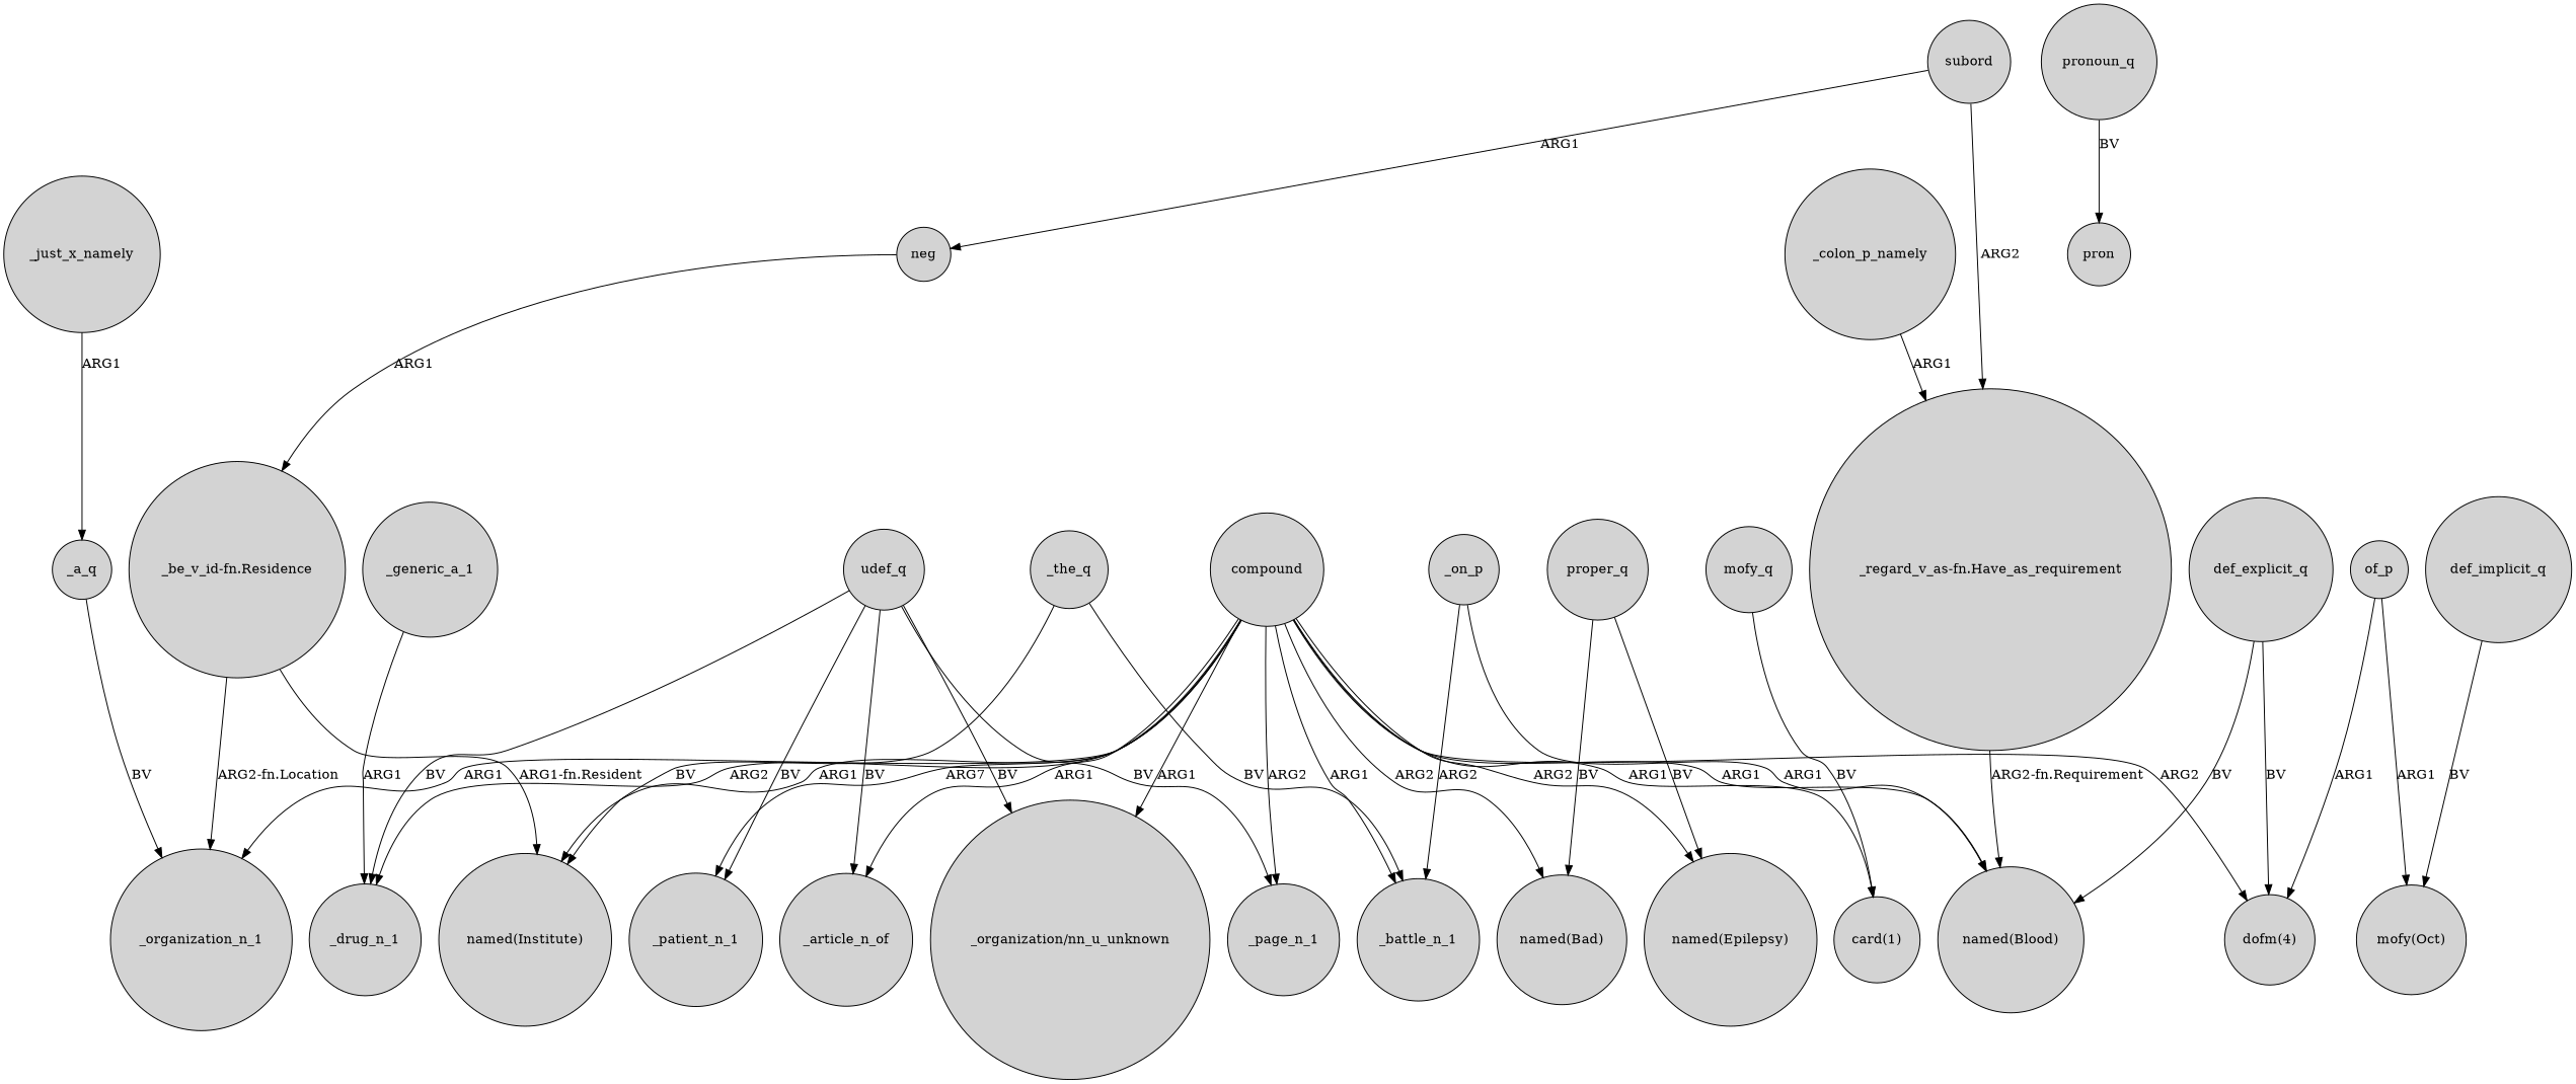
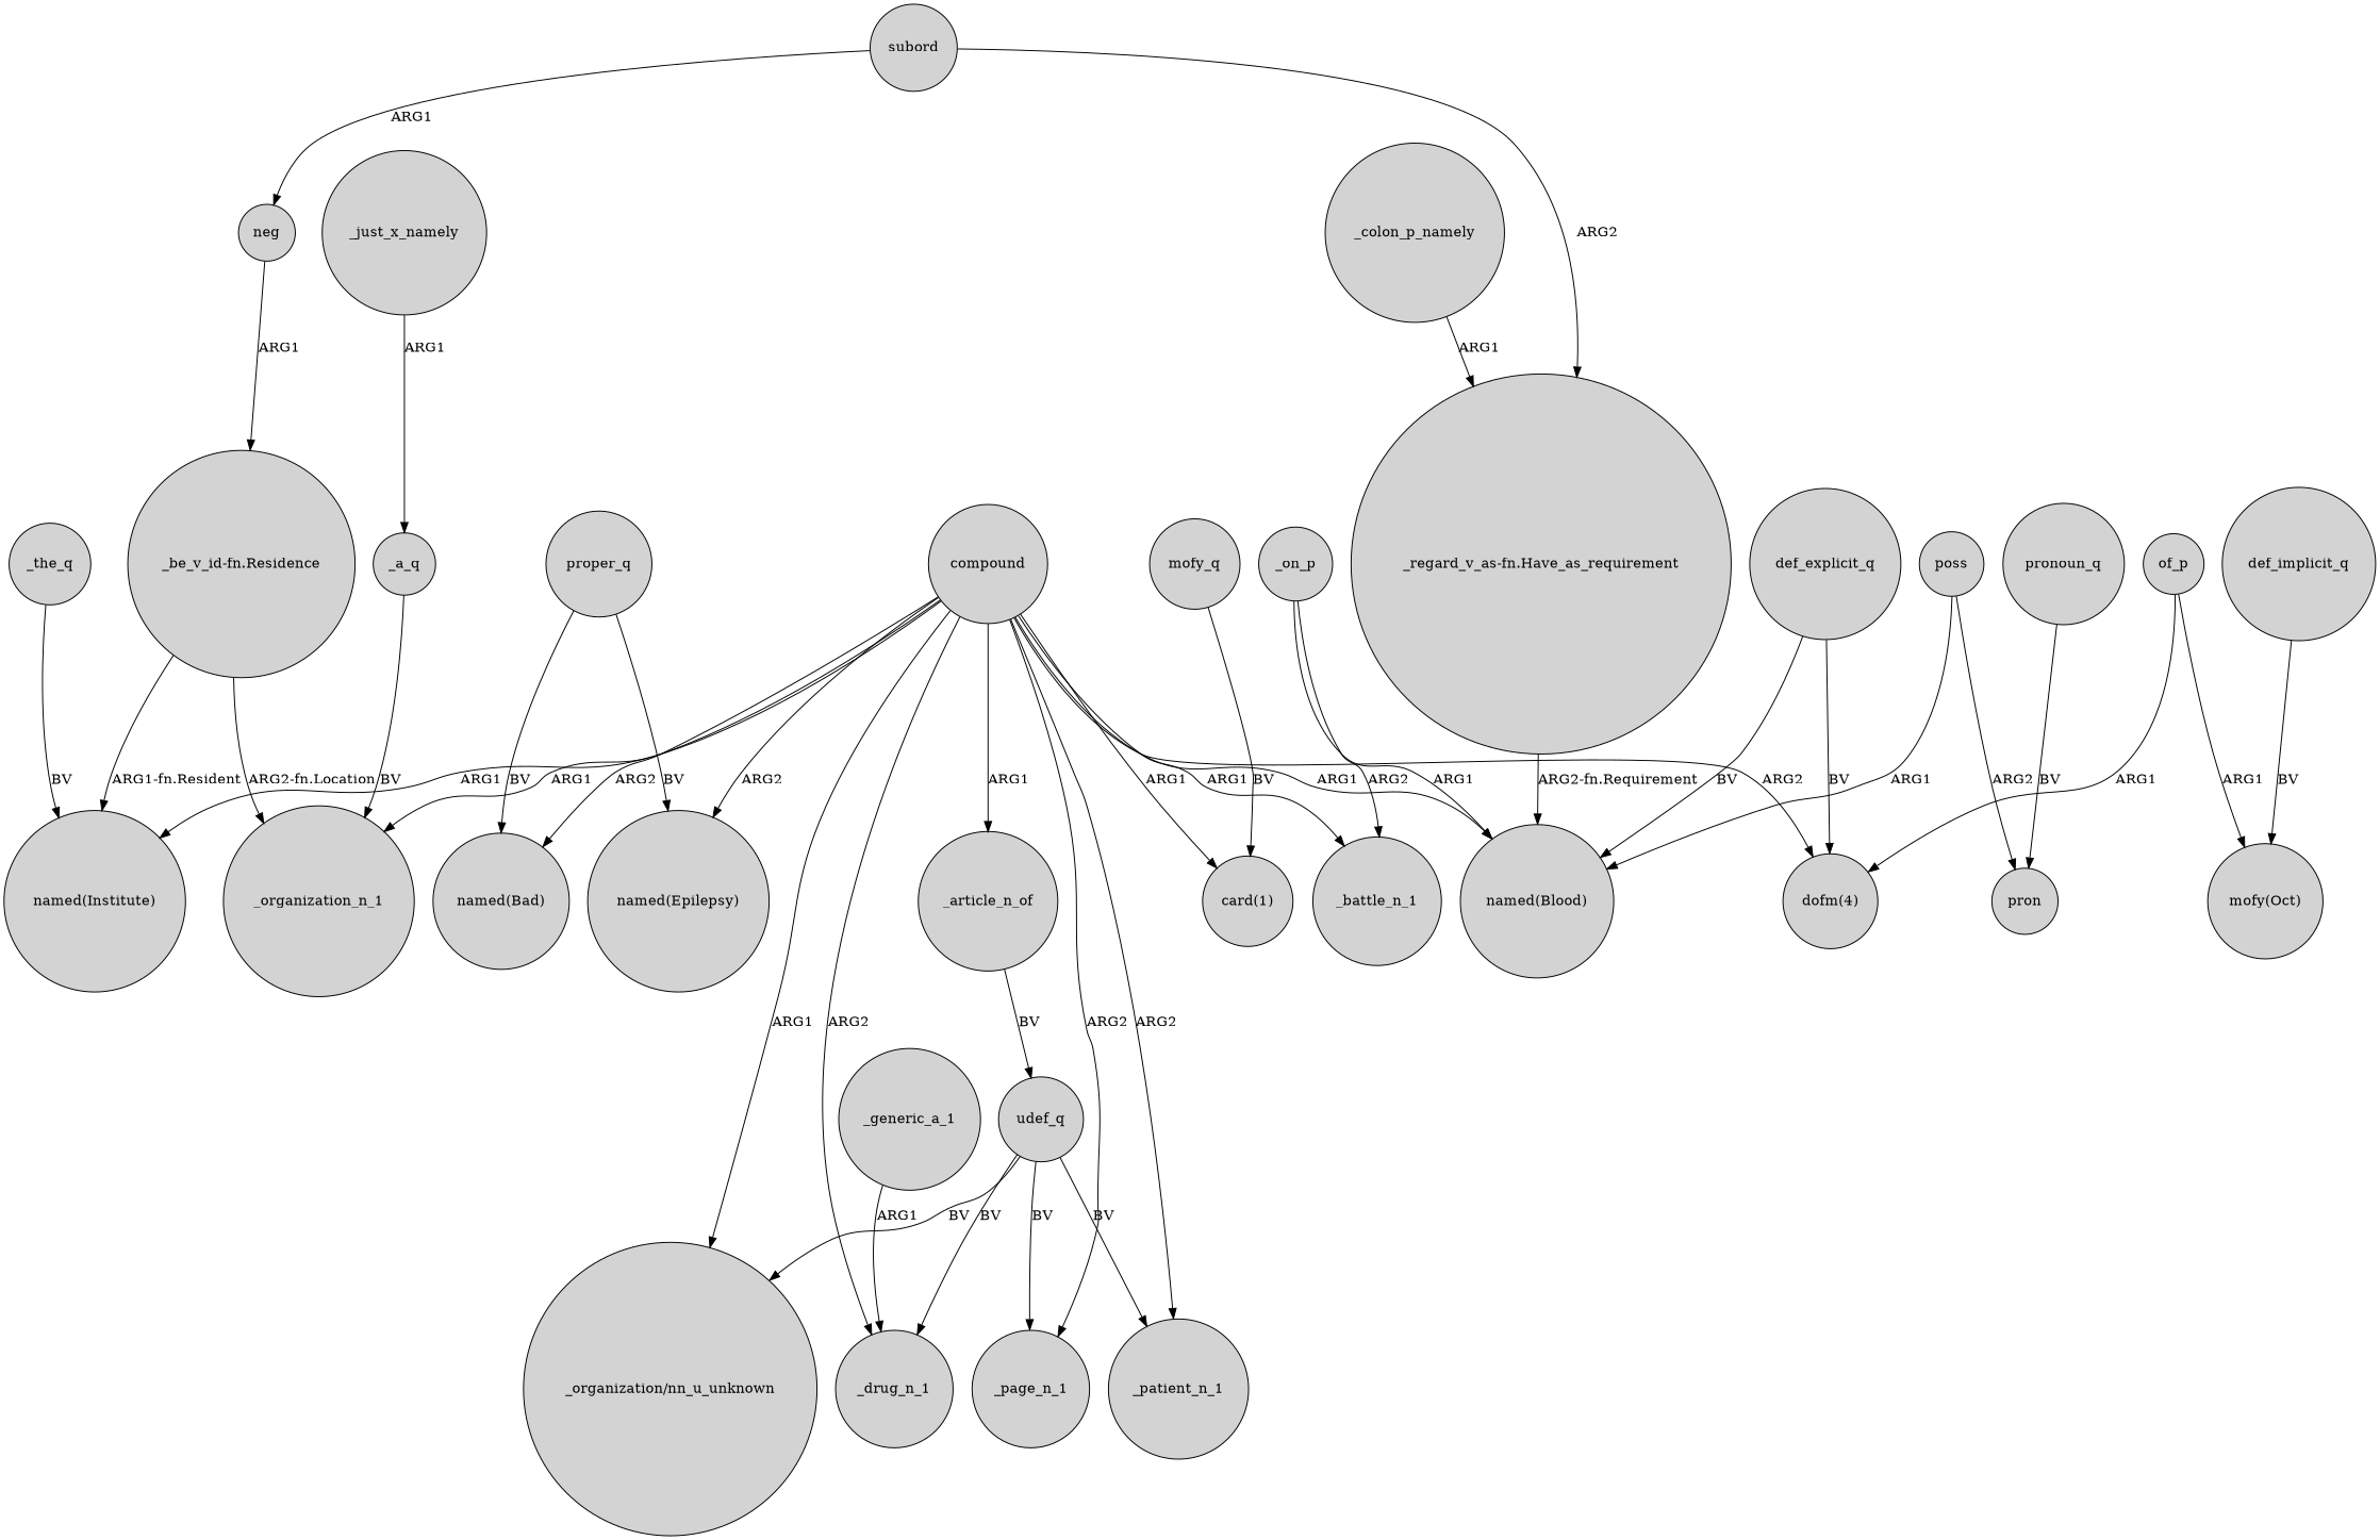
  digraph {
    node [shape=circle style=filled]
    "_be_v_id-fn.Residence"
    "named(Institute)"
    _organization_n_1
    udef_q
    _patient_n_1
    _article_n_of
    _drug_n_1
    n8 [label="_organization/nn_u_unknown"]
    _page_n_1
    n10 [label=mofy_q]
    "card(1)"
    _a_q
    n13 [label=_just_x_namely]
    compound
    "named(Blood)"
    "dofm(4)"
    _battle_n_1
    "named(Epilepsy)"
    "named(Bad)"
    of_p
    "mofy(Oct)"
    "_regard_v_as-fn.Have_as_requirement"
    def_explicit_q
    _on_p
    _generic_a_1
    pronoun_q
    pron
    _the_q
+   poss
    proper_q
    _colon_p_namely
    neg
    def_implicit_q
    subord
    "_be_v_id-fn.Residence" -> "named(Institute)" [label="ARG1-fn.Resident"]
    "_be_v_id-fn.Residence" -> _organization_n_1 [label="ARG2-fn.Location"]
    udef_q -> _patient_n_1 [label=BV]
-   udef_q -> _article_n_of [label=BV]
+   _article_n_of -> udef_q [label=BV]
    udef_q -> _drug_n_1 [label=BV]
    udef_q -> n8 [label=BV]
    udef_q -> _page_n_1 [label=BV]
    n10 -> "card(1)" [label=BV]
    _a_q -> _organization_n_1 [label=BV]
    n13 -> _a_q [label=ARG1]
    compound -> "named(Institute)" [label=ARG1]
    compound -> _organization_n_1 [label=ARG1]
-   compound -> _patient_n_1 [label=ARG7]
+   compound -> _patient_n_1 [label=ARG2]
    compound -> _article_n_of [label=ARG1]
    compound -> _drug_n_1 [label=ARG2]
    compound -> n8 [label=ARG1]
    compound -> _page_n_1 [label=ARG2]
    compound -> "card(1)" [label=ARG1]
    compound -> "named(Blood)" [label=ARG1]
    compound -> "dofm(4)" [label=ARG2]
    compound -> _battle_n_1 [label=ARG1]
    compound -> "named(Epilepsy)" [label=ARG2]
    compound -> "named(Bad)" [label=ARG2]
    of_p -> "dofm(4)" [label=ARG1]
    of_p -> "mofy(Oct)" [label=ARG1]
    "_regard_v_as-fn.Have_as_requirement" -> "named(Blood)" [label="ARG2-fn.Requirement"]
    def_explicit_q -> "named(Blood)" [label=BV]
    def_explicit_q -> "dofm(4)" [label=BV]
    _on_p -> "named(Blood)" [label=ARG1]
    _on_p -> _battle_n_1 [label=ARG2]
    _generic_a_1 -> _drug_n_1 [label=ARG1]
    pronoun_q -> pron [label=BV]
    _the_q -> "named(Institute)" [label=BV]
-   _the_q -> _battle_n_1 [label=BV]
+   poss -> "named(Blood)" [label=ARG1]
+   poss -> pron [label=ARG2]
    proper_q -> "named(Epilepsy)" [label=BV]
    proper_q -> "named(Bad)" [label=BV]
    _colon_p_namely -> "_regard_v_as-fn.Have_as_requirement" [label=ARG1]
    neg -> "_be_v_id-fn.Residence" [label=ARG1]
    def_implicit_q -> "mofy(Oct)" [label=BV]
    subord -> "_regard_v_as-fn.Have_as_requirement" [label=ARG2]
    subord -> neg [label=ARG1]
  }
